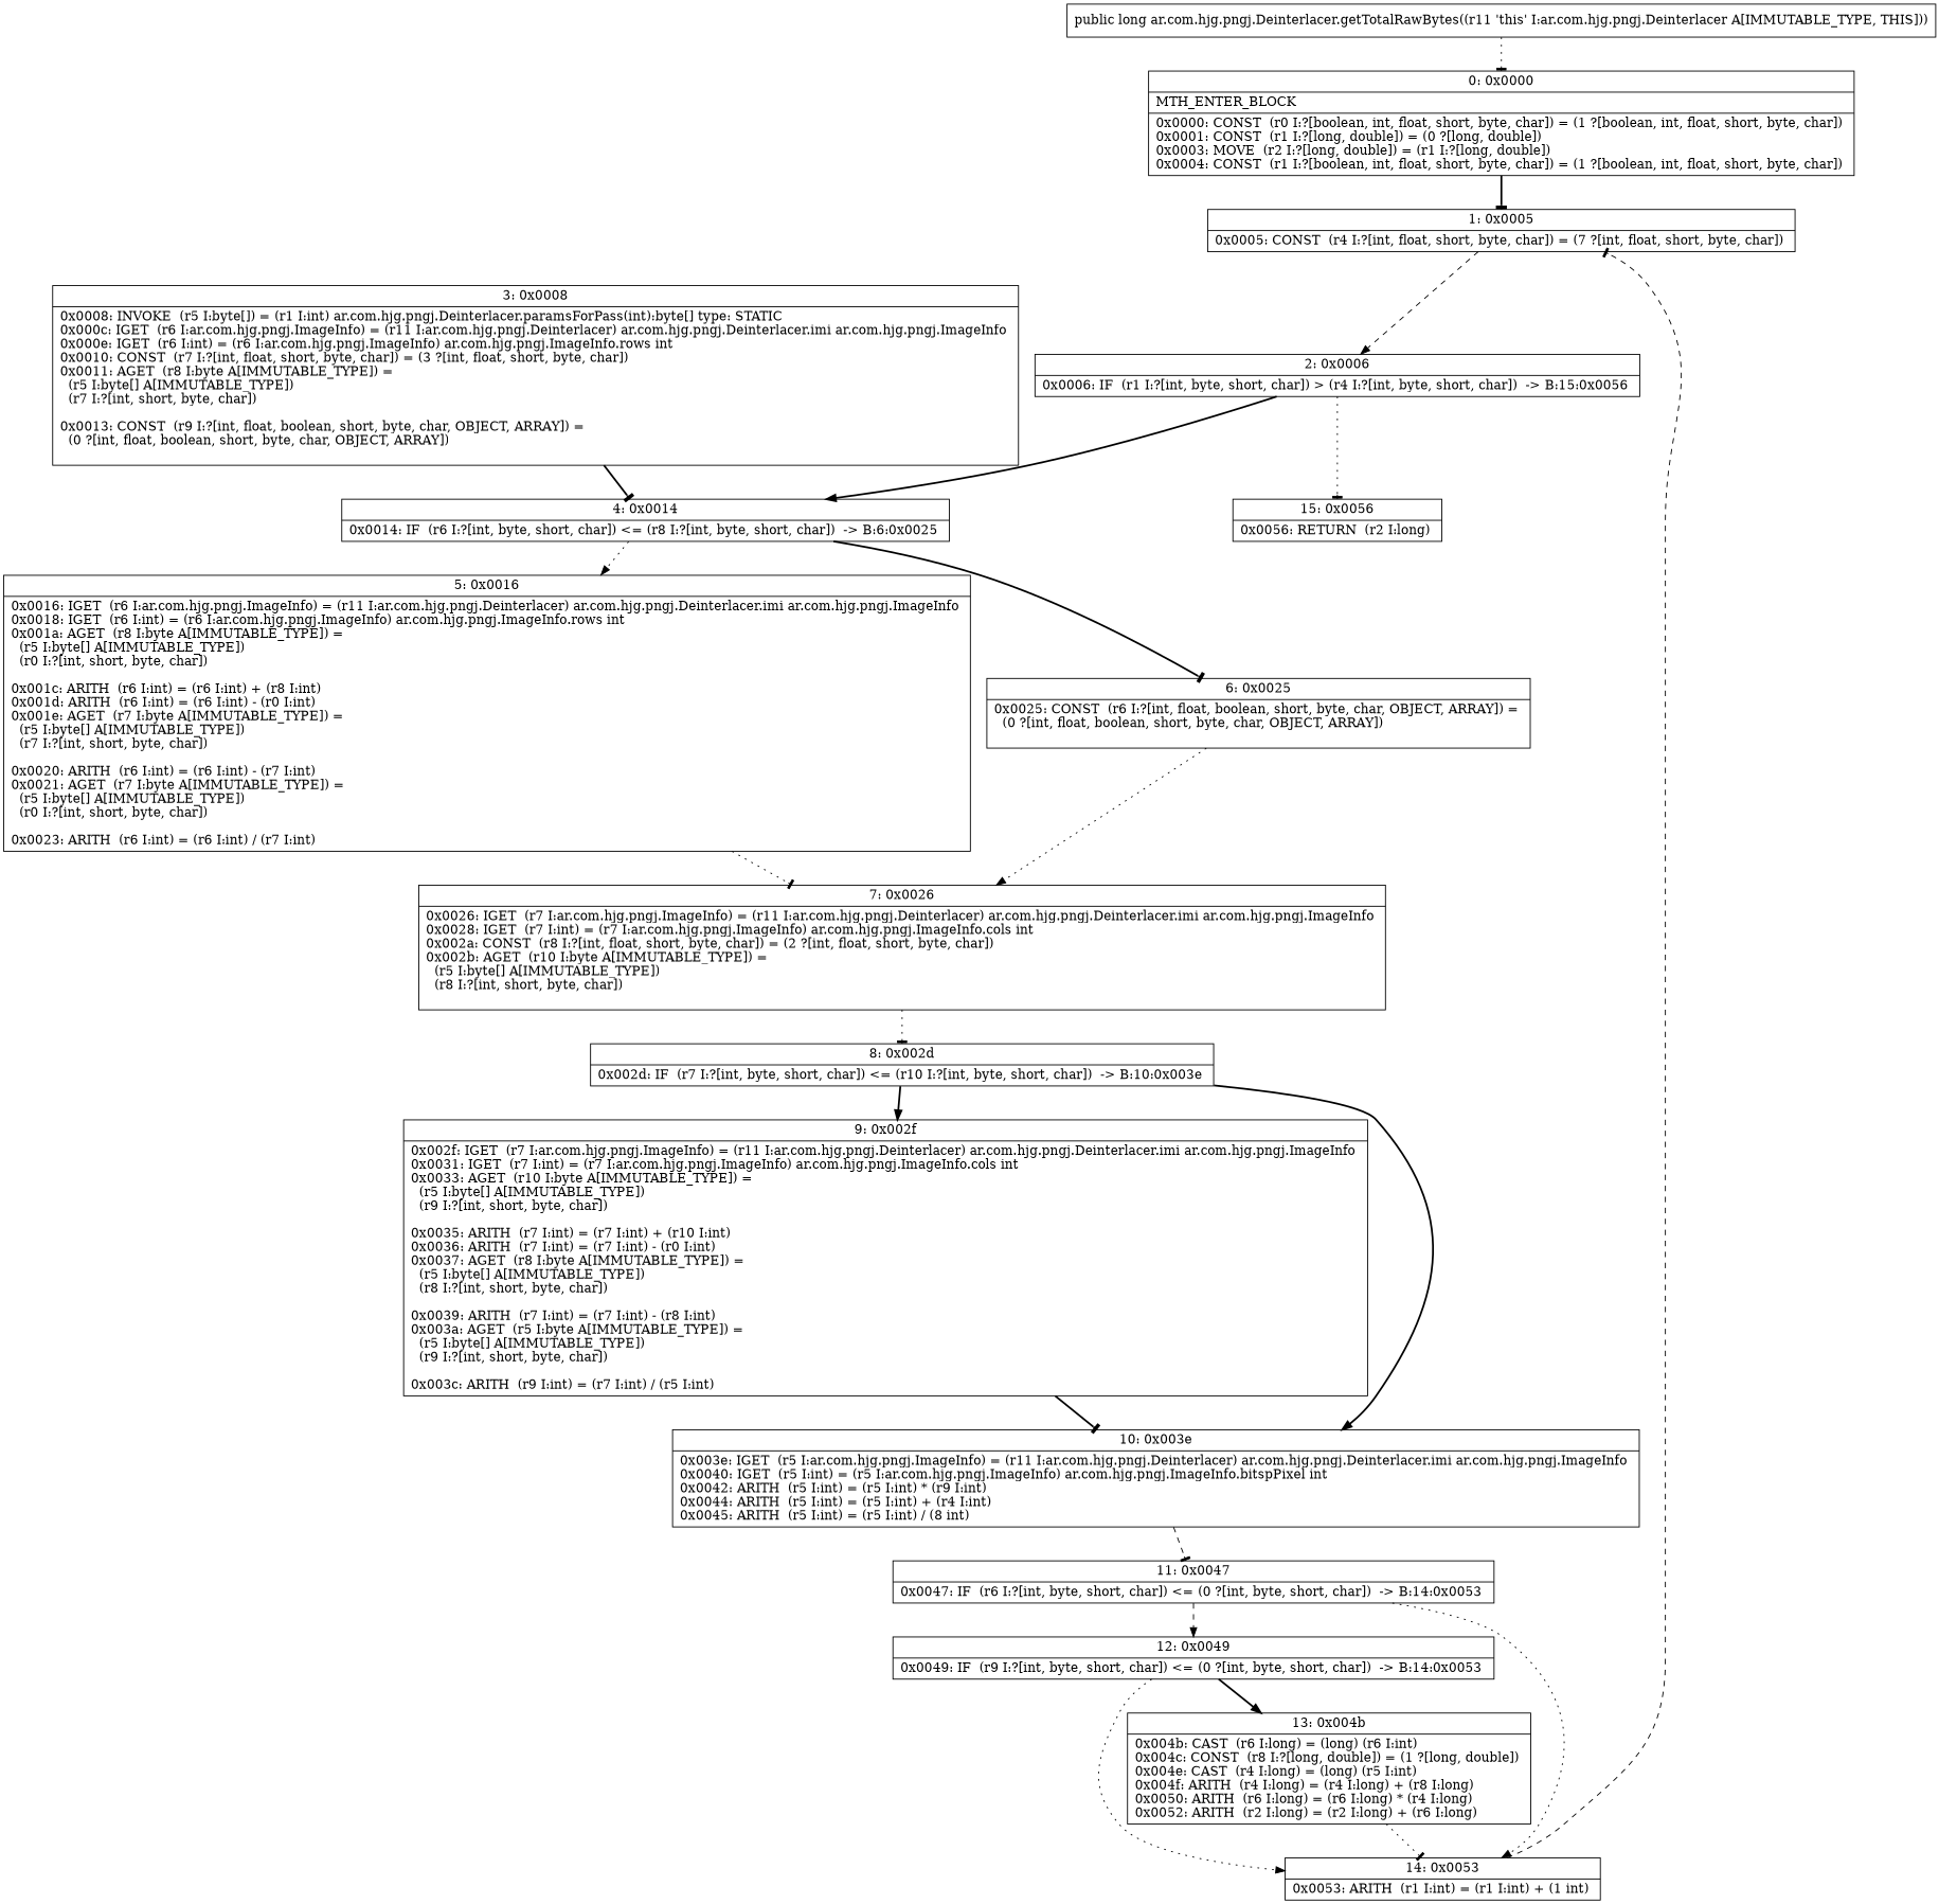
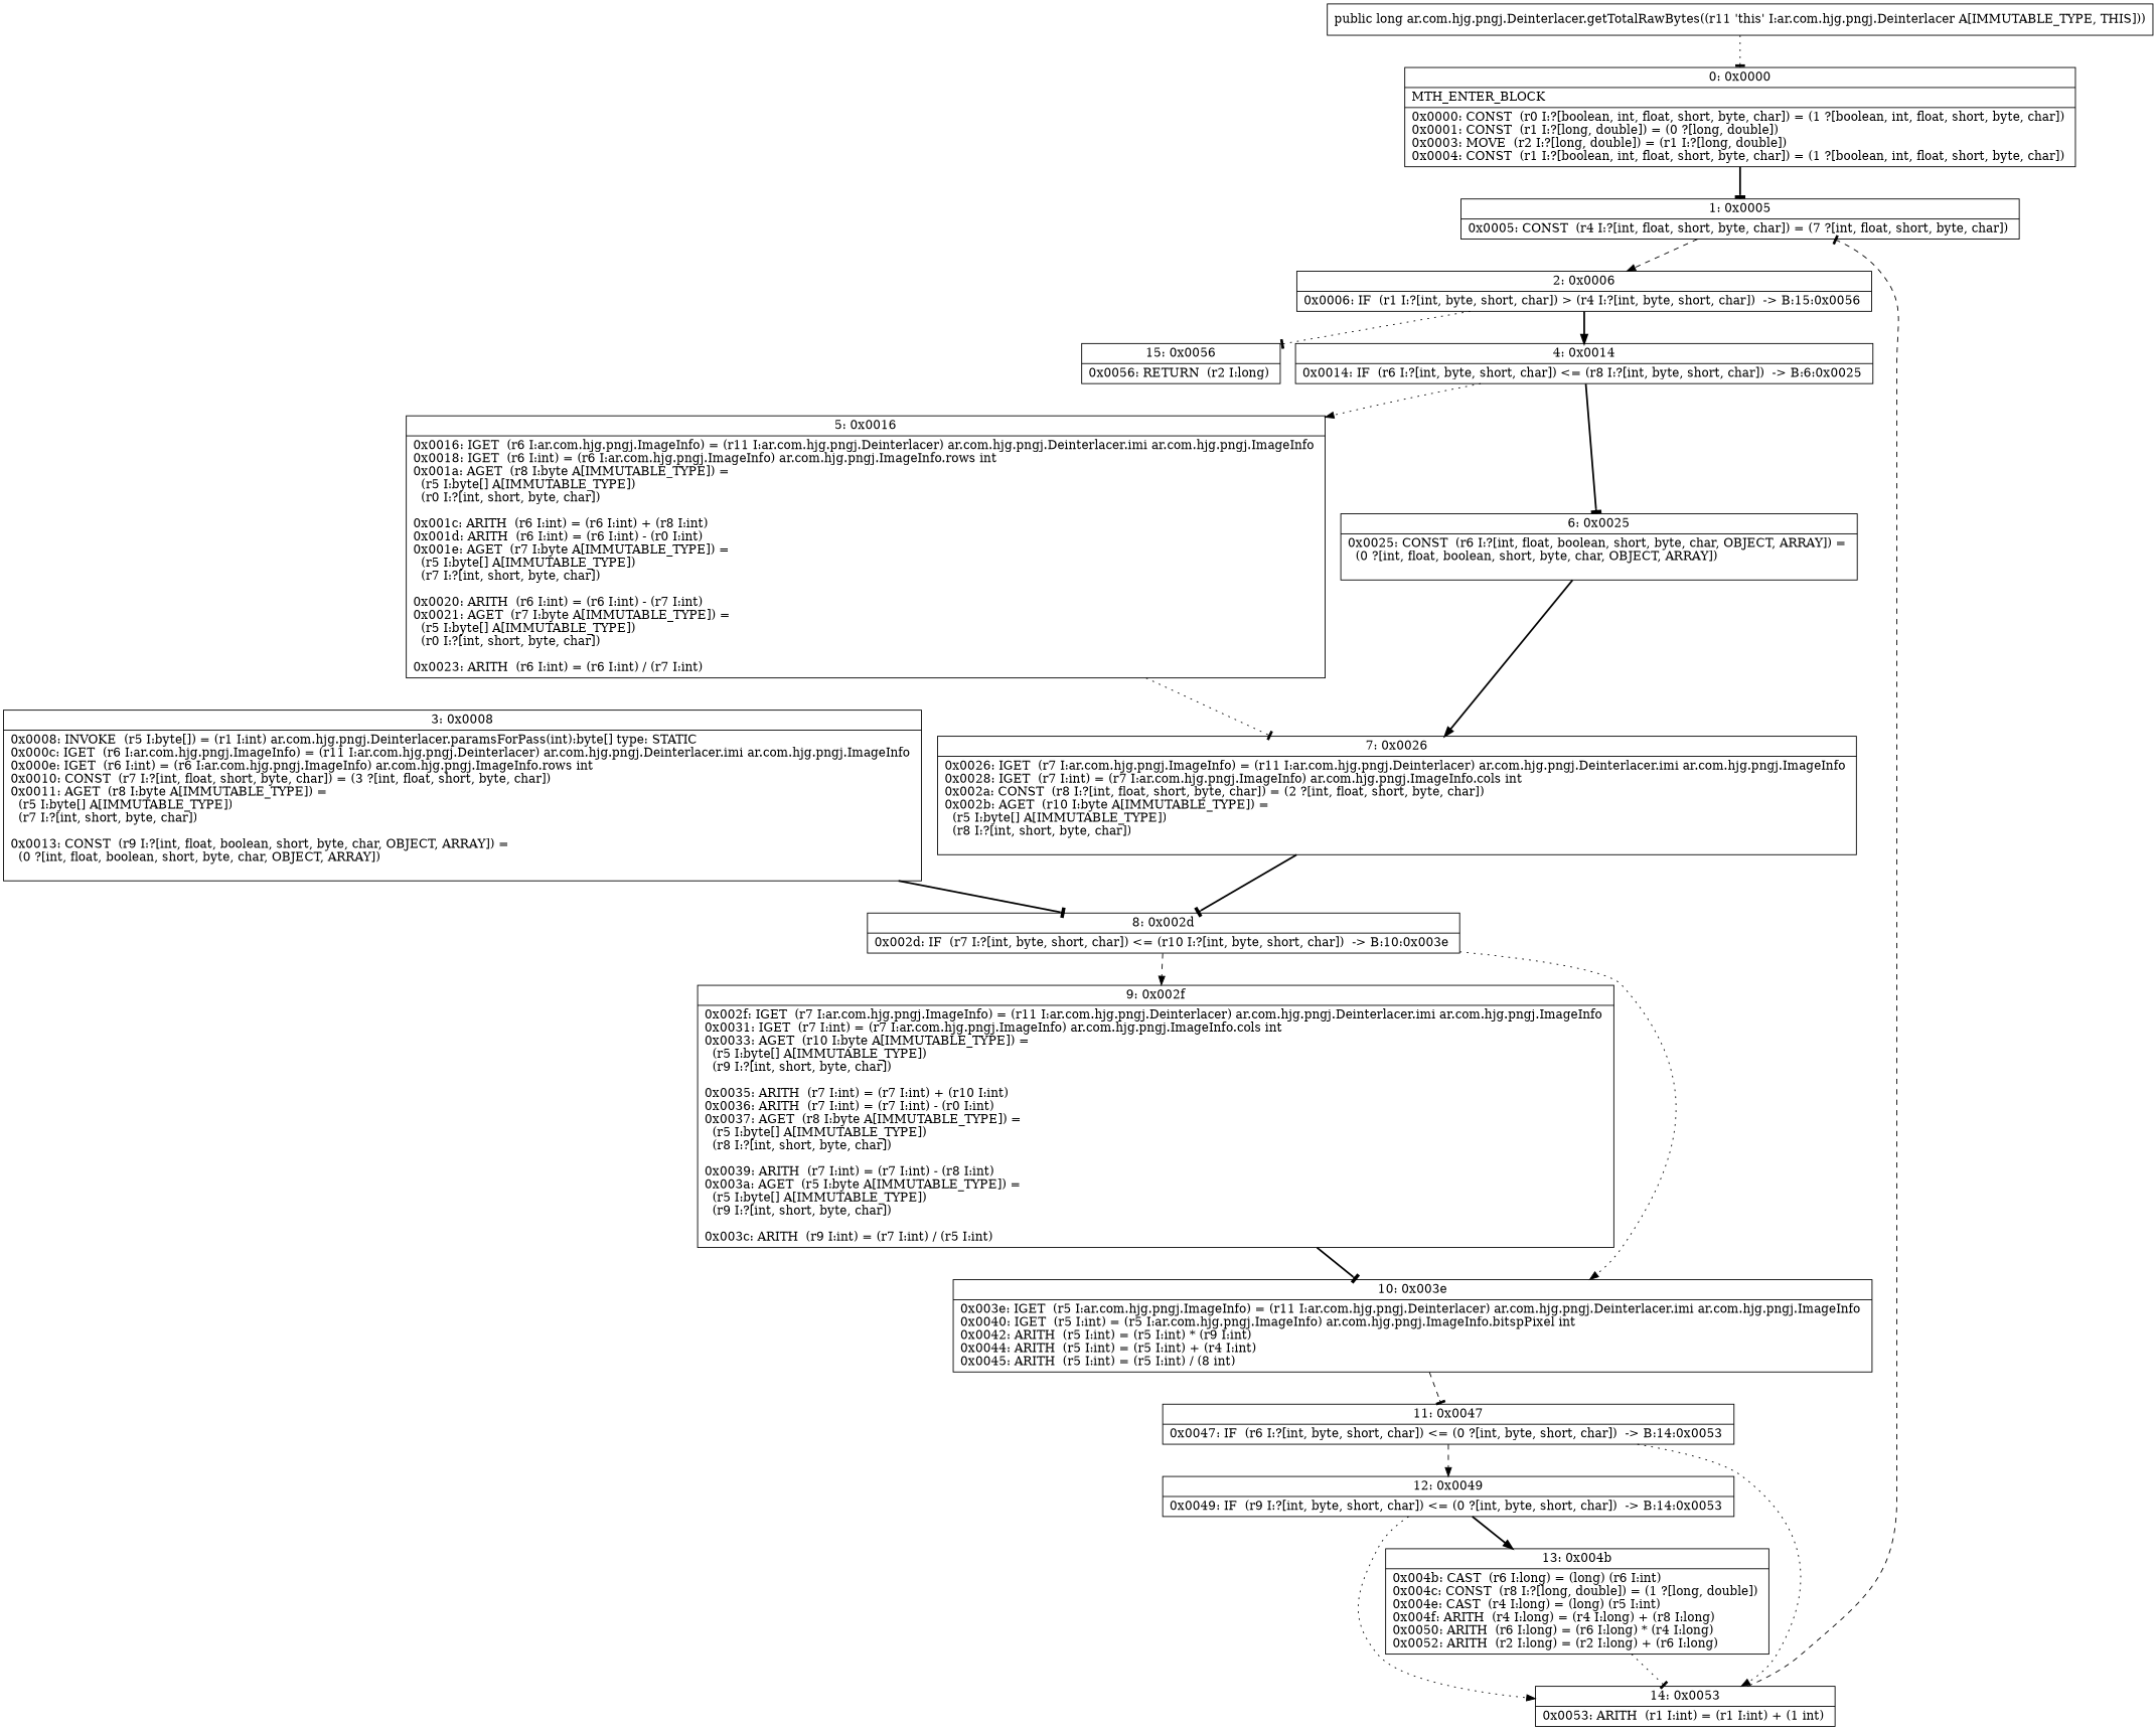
  digraph {
    node [shape=record]
    edge [arrowhead=tee style=bold]
    n1 [label="{0\:\ 0x0000|MTH_ENTER_BLOCK\l|0x0000: CONST  (r0 I:?[boolean, int, float, short, byte, char]) = (1 ?[boolean, int, float, short, byte, char]) \l0x0001: CONST  (r1 I:?[long, double]) = (0 ?[long, double]) \l0x0003: MOVE  (r2 I:?[long, double]) = (r1 I:?[long, double]) \l0x0004: CONST  (r1 I:?[boolean, int, float, short, byte, char]) = (1 ?[boolean, int, float, short, byte, char]) \l}"]
    n2 [label="{1\:\ 0x0005|0x0005: CONST  (r4 I:?[int, float, short, byte, char]) = (7 ?[int, float, short, byte, char]) \l}"]
    n3 [label="{2\:\ 0x0006|0x0006: IF  (r1 I:?[int, byte, short, char]) \> (r4 I:?[int, byte, short, char])  \-\> B:15:0x0056 \l}"]
    n4 [label="{15\:\ 0x0056|0x0056: RETURN  (r2 I:long) \l}"]
    n5 [label="{4\:\ 0x0014|0x0014: IF  (r6 I:?[int, byte, short, char]) \<= (r8 I:?[int, byte, short, char])  \-\> B:6:0x0025 \l}"]
    n6 [label="{3\:\ 0x0008|0x0008: INVOKE  (r5 I:byte[]) = (r1 I:int) ar.com.hjg.pngj.Deinterlacer.paramsForPass(int):byte[] type: STATIC \l0x000c: IGET  (r6 I:ar.com.hjg.pngj.ImageInfo) = (r11 I:ar.com.hjg.pngj.Deinterlacer) ar.com.hjg.pngj.Deinterlacer.imi ar.com.hjg.pngj.ImageInfo \l0x000e: IGET  (r6 I:int) = (r6 I:ar.com.hjg.pngj.ImageInfo) ar.com.hjg.pngj.ImageInfo.rows int \l0x0010: CONST  (r7 I:?[int, float, short, byte, char]) = (3 ?[int, float, short, byte, char]) \l0x0011: AGET  (r8 I:byte A[IMMUTABLE_TYPE]) = \l  (r5 I:byte[] A[IMMUTABLE_TYPE])\l  (r7 I:?[int, short, byte, char])\l \l0x0013: CONST  (r9 I:?[int, float, boolean, short, byte, char, OBJECT, ARRAY]) = \l  (0 ?[int, float, boolean, short, byte, char, OBJECT, ARRAY])\l \l}"]
    n7 [label="{5\:\ 0x0016|0x0016: IGET  (r6 I:ar.com.hjg.pngj.ImageInfo) = (r11 I:ar.com.hjg.pngj.Deinterlacer) ar.com.hjg.pngj.Deinterlacer.imi ar.com.hjg.pngj.ImageInfo \l0x0018: IGET  (r6 I:int) = (r6 I:ar.com.hjg.pngj.ImageInfo) ar.com.hjg.pngj.ImageInfo.rows int \l0x001a: AGET  (r8 I:byte A[IMMUTABLE_TYPE]) = \l  (r5 I:byte[] A[IMMUTABLE_TYPE])\l  (r0 I:?[int, short, byte, char])\l \l0x001c: ARITH  (r6 I:int) = (r6 I:int) + (r8 I:int) \l0x001d: ARITH  (r6 I:int) = (r6 I:int) \- (r0 I:int) \l0x001e: AGET  (r7 I:byte A[IMMUTABLE_TYPE]) = \l  (r5 I:byte[] A[IMMUTABLE_TYPE])\l  (r7 I:?[int, short, byte, char])\l \l0x0020: ARITH  (r6 I:int) = (r6 I:int) \- (r7 I:int) \l0x0021: AGET  (r7 I:byte A[IMMUTABLE_TYPE]) = \l  (r5 I:byte[] A[IMMUTABLE_TYPE])\l  (r0 I:?[int, short, byte, char])\l \l0x0023: ARITH  (r6 I:int) = (r6 I:int) \/ (r7 I:int) \l}"]
    n8 [label="{6\:\ 0x0025|0x0025: CONST  (r6 I:?[int, float, boolean, short, byte, char, OBJECT, ARRAY]) = \l  (0 ?[int, float, boolean, short, byte, char, OBJECT, ARRAY])\l \l}"]
    n9 [label="{7\:\ 0x0026|0x0026: IGET  (r7 I:ar.com.hjg.pngj.ImageInfo) = (r11 I:ar.com.hjg.pngj.Deinterlacer) ar.com.hjg.pngj.Deinterlacer.imi ar.com.hjg.pngj.ImageInfo \l0x0028: IGET  (r7 I:int) = (r7 I:ar.com.hjg.pngj.ImageInfo) ar.com.hjg.pngj.ImageInfo.cols int \l0x002a: CONST  (r8 I:?[int, float, short, byte, char]) = (2 ?[int, float, short, byte, char]) \l0x002b: AGET  (r10 I:byte A[IMMUTABLE_TYPE]) = \l  (r5 I:byte[] A[IMMUTABLE_TYPE])\l  (r8 I:?[int, short, byte, char])\l \l}"]
    n10 [label="{8\:\ 0x002d|0x002d: IF  (r7 I:?[int, byte, short, char]) \<= (r10 I:?[int, byte, short, char])  \-\> B:10:0x003e \l}"]
    n11 [label="{9\:\ 0x002f|0x002f: IGET  (r7 I:ar.com.hjg.pngj.ImageInfo) = (r11 I:ar.com.hjg.pngj.Deinterlacer) ar.com.hjg.pngj.Deinterlacer.imi ar.com.hjg.pngj.ImageInfo \l0x0031: IGET  (r7 I:int) = (r7 I:ar.com.hjg.pngj.ImageInfo) ar.com.hjg.pngj.ImageInfo.cols int \l0x0033: AGET  (r10 I:byte A[IMMUTABLE_TYPE]) = \l  (r5 I:byte[] A[IMMUTABLE_TYPE])\l  (r9 I:?[int, short, byte, char])\l \l0x0035: ARITH  (r7 I:int) = (r7 I:int) + (r10 I:int) \l0x0036: ARITH  (r7 I:int) = (r7 I:int) \- (r0 I:int) \l0x0037: AGET  (r8 I:byte A[IMMUTABLE_TYPE]) = \l  (r5 I:byte[] A[IMMUTABLE_TYPE])\l  (r8 I:?[int, short, byte, char])\l \l0x0039: ARITH  (r7 I:int) = (r7 I:int) \- (r8 I:int) \l0x003a: AGET  (r5 I:byte A[IMMUTABLE_TYPE]) = \l  (r5 I:byte[] A[IMMUTABLE_TYPE])\l  (r9 I:?[int, short, byte, char])\l \l0x003c: ARITH  (r9 I:int) = (r7 I:int) \/ (r5 I:int) \l}"]
    n12 [label="{10\:\ 0x003e|0x003e: IGET  (r5 I:ar.com.hjg.pngj.ImageInfo) = (r11 I:ar.com.hjg.pngj.Deinterlacer) ar.com.hjg.pngj.Deinterlacer.imi ar.com.hjg.pngj.ImageInfo \l0x0040: IGET  (r5 I:int) = (r5 I:ar.com.hjg.pngj.ImageInfo) ar.com.hjg.pngj.ImageInfo.bitspPixel int \l0x0042: ARITH  (r5 I:int) = (r5 I:int) * (r9 I:int) \l0x0044: ARITH  (r5 I:int) = (r5 I:int) + (r4 I:int) \l0x0045: ARITH  (r5 I:int) = (r5 I:int) \/ (8 int) \l}"]
    n13 [label="{11\:\ 0x0047|0x0047: IF  (r6 I:?[int, byte, short, char]) \<= (0 ?[int, byte, short, char])  \-\> B:14:0x0053 \l}"]
    n14 [label="{12\:\ 0x0049|0x0049: IF  (r9 I:?[int, byte, short, char]) \<= (0 ?[int, byte, short, char])  \-\> B:14:0x0053 \l}"]
    n15 [label="{14\:\ 0x0053|0x0053: ARITH  (r1 I:int) = (r1 I:int) + (1 int) \l}"]
    n16 [label="{13\:\ 0x004b|0x004b: CAST  (r6 I:long) = (long) (r6 I:int) \l0x004c: CONST  (r8 I:?[long, double]) = (1 ?[long, double]) \l0x004e: CAST  (r4 I:long) = (long) (r5 I:int) \l0x004f: ARITH  (r4 I:long) = (r4 I:long) + (r8 I:long) \l0x0050: ARITH  (r6 I:long) = (r6 I:long) * (r4 I:long) \l0x0052: ARITH  (r2 I:long) = (r2 I:long) + (r6 I:long) \l}"]
    n17 [label="{public long ar.com.hjg.pngj.Deinterlacer.getTotalRawBytes((r11 'this' I:ar.com.hjg.pngj.Deinterlacer A[IMMUTABLE_TYPE, THIS])) }"]
    n1 -> n2
    n2 -> n3 [arrowhead=normal style=dashed]
    n3 -> n4 [style=dotted]
    n3 -> n5 [arrowhead=normal]
    n5 -> n7 [arrowhead=normal style=dotted]
    n5 -> n8
-   n6 -> n5
+   n6 -> n10
    n7 -> n9 [style=dotted]
-   n8 -> n9 [arrowhead=normal style=dotted]
-   n9 -> n10 [style=dotted]
-   n10 -> n11 [arrowhead=normal]
-   n10 -> n12 [arrowhead=normal]
+   n8 -> n9 [arrowhead=normal]
+   n9 -> n10
+   n10 -> n11 [arrowhead=normal style=dashed]
+   n10 -> n12 [arrowhead=normal style=dotted]
    n11 -> n12
    n12 -> n13 [style=dashed]
    n13 -> n14 [arrowhead=normal style=dashed]
    n13 -> n15 [arrowhead=normal style=dotted]
    n14 -> n15 [arrowhead=normal style=dotted]
    n14 -> n16 [arrowhead=normal]
    n15 -> n2 [style=dashed]
    n16 -> n15 [style=dotted]
    n17 -> n1 [style=dotted]
  }
